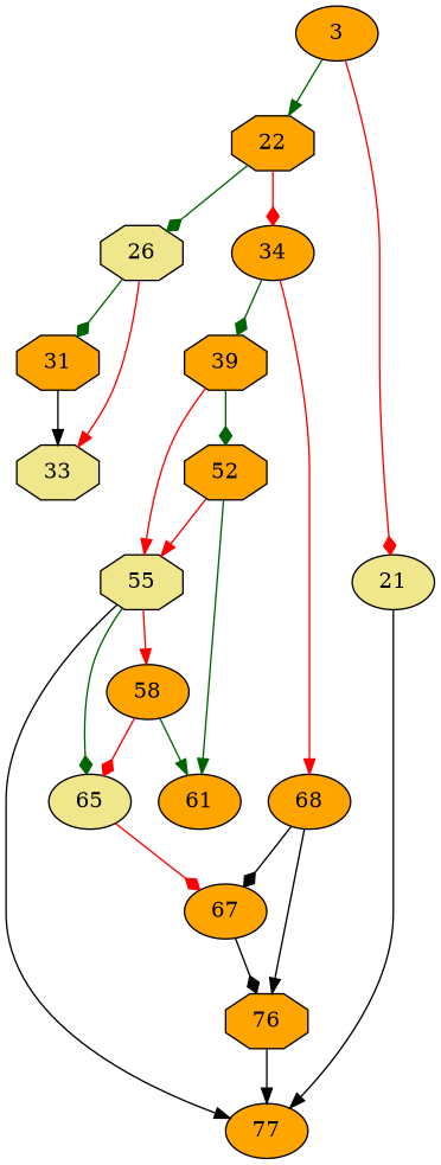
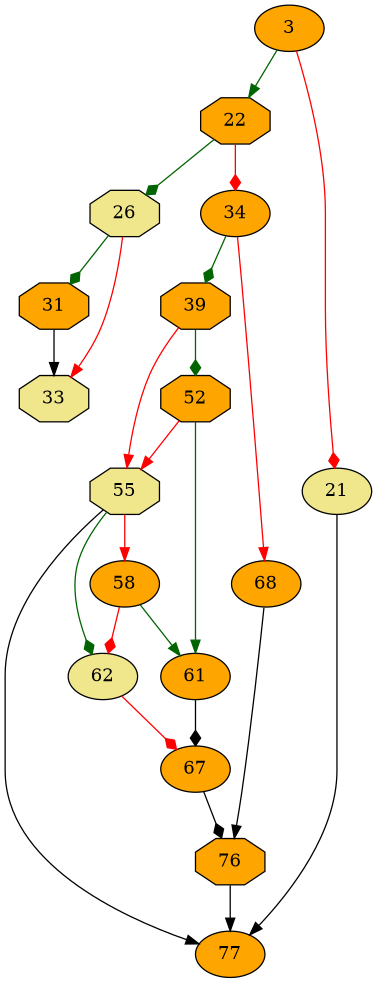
  strict digraph {
    node [fillcolor=orange shape=ellipse style=filled]
    edge [arrowhead=normal color=red]
    3 [entry=true]
    22 [shape=octagon]
    21 [fillcolor=khaki]
    26 [fillcolor=khaki shape=octagon]
    34
    77
    31 [shape=octagon]
    33 [fillcolor=khaki shape=octagon]
    39 [shape=octagon]
    68
    52 [shape=octagon]
    55 [fillcolor=khaki shape=octagon]
    76 [shape=octagon]
    61
-   65 [fillcolor=khaki]
+   65 [fillcolor=khaki label=62]
    58
    67
    3 -> 22 [color=darkgreen cond=true]
    3 -> 21 [arrowhead=diamond cond=false]
    22 -> 26 [arrowhead=diamond color=darkgreen cond=true]
    22 -> 34 [arrowhead=diamond cond=false]
    21 -> 77 [color=""]
    26 -> 31 [arrowhead=diamond color=darkgreen cond=true]
    26 -> 33 [cond=false]
    34 -> 39 [arrowhead=diamond color=darkgreen cond=true]
    34 -> 68 [cond=false]
    31 -> 33 [color=""]
    39 -> 52 [arrowhead=diamond color=darkgreen cond=true]
    39 -> 55 [cond=false]
    68 -> 76 [color=""]
    52 -> 55 [cond=false]
    52 -> 61 [color=darkgreen cond=true]
    55 -> 77 [color=""]
    55 -> 65 [arrowhead=diamond color=darkgreen cond=true]
    55 -> 58 [cond=false]
    76 -> 77 [color=""]
-   68 -> 67 [arrowhead=diamond color=""]
+   61 -> 67 [arrowhead=diamond color=""]
    65 -> 67 [arrowhead=diamond]
    58 -> 61 [color=darkgreen cond=true]
    58 -> 65 [arrowhead=diamond cond=false]
    67 -> 76 [arrowhead=diamond color=""]
  }
